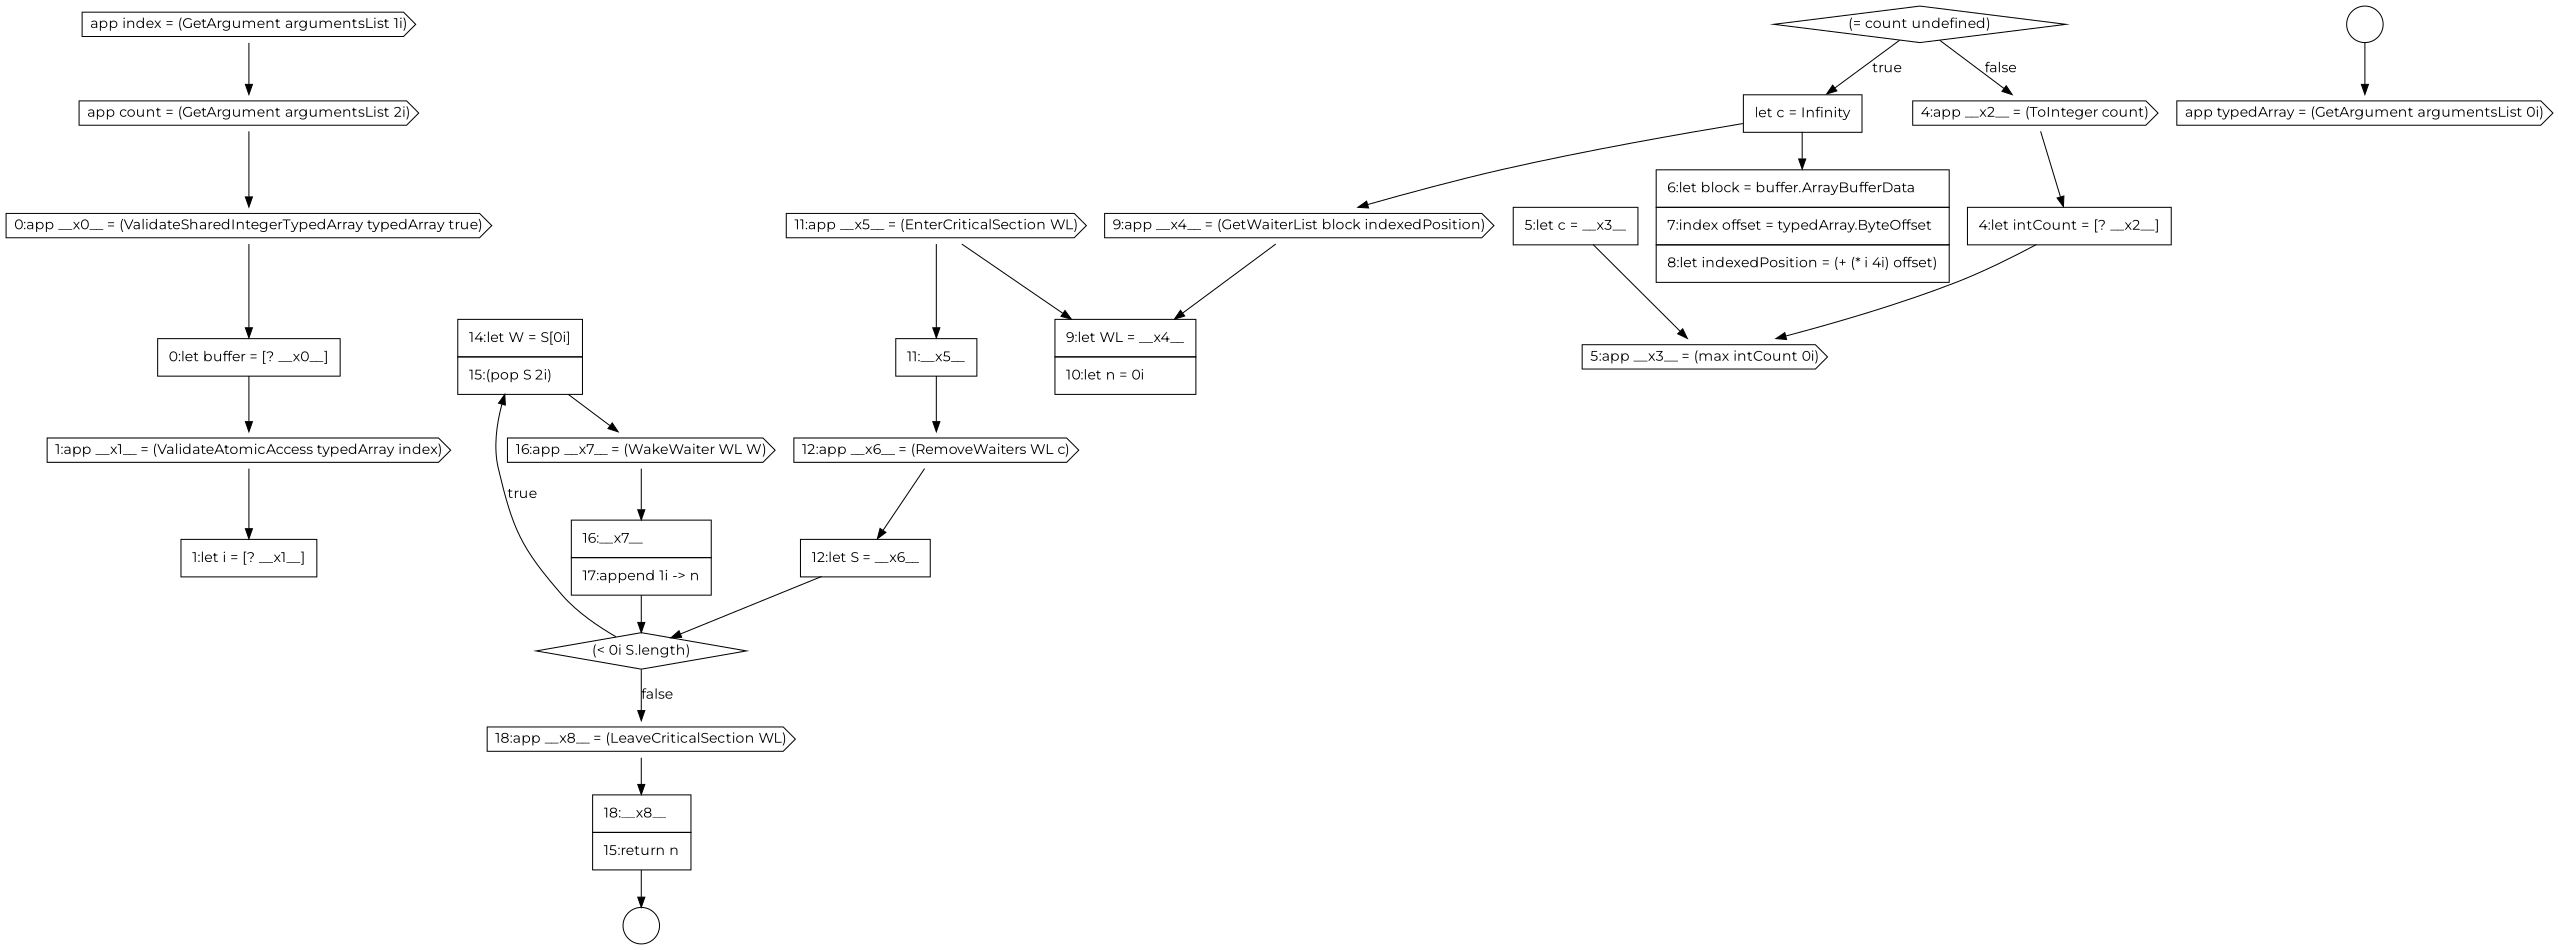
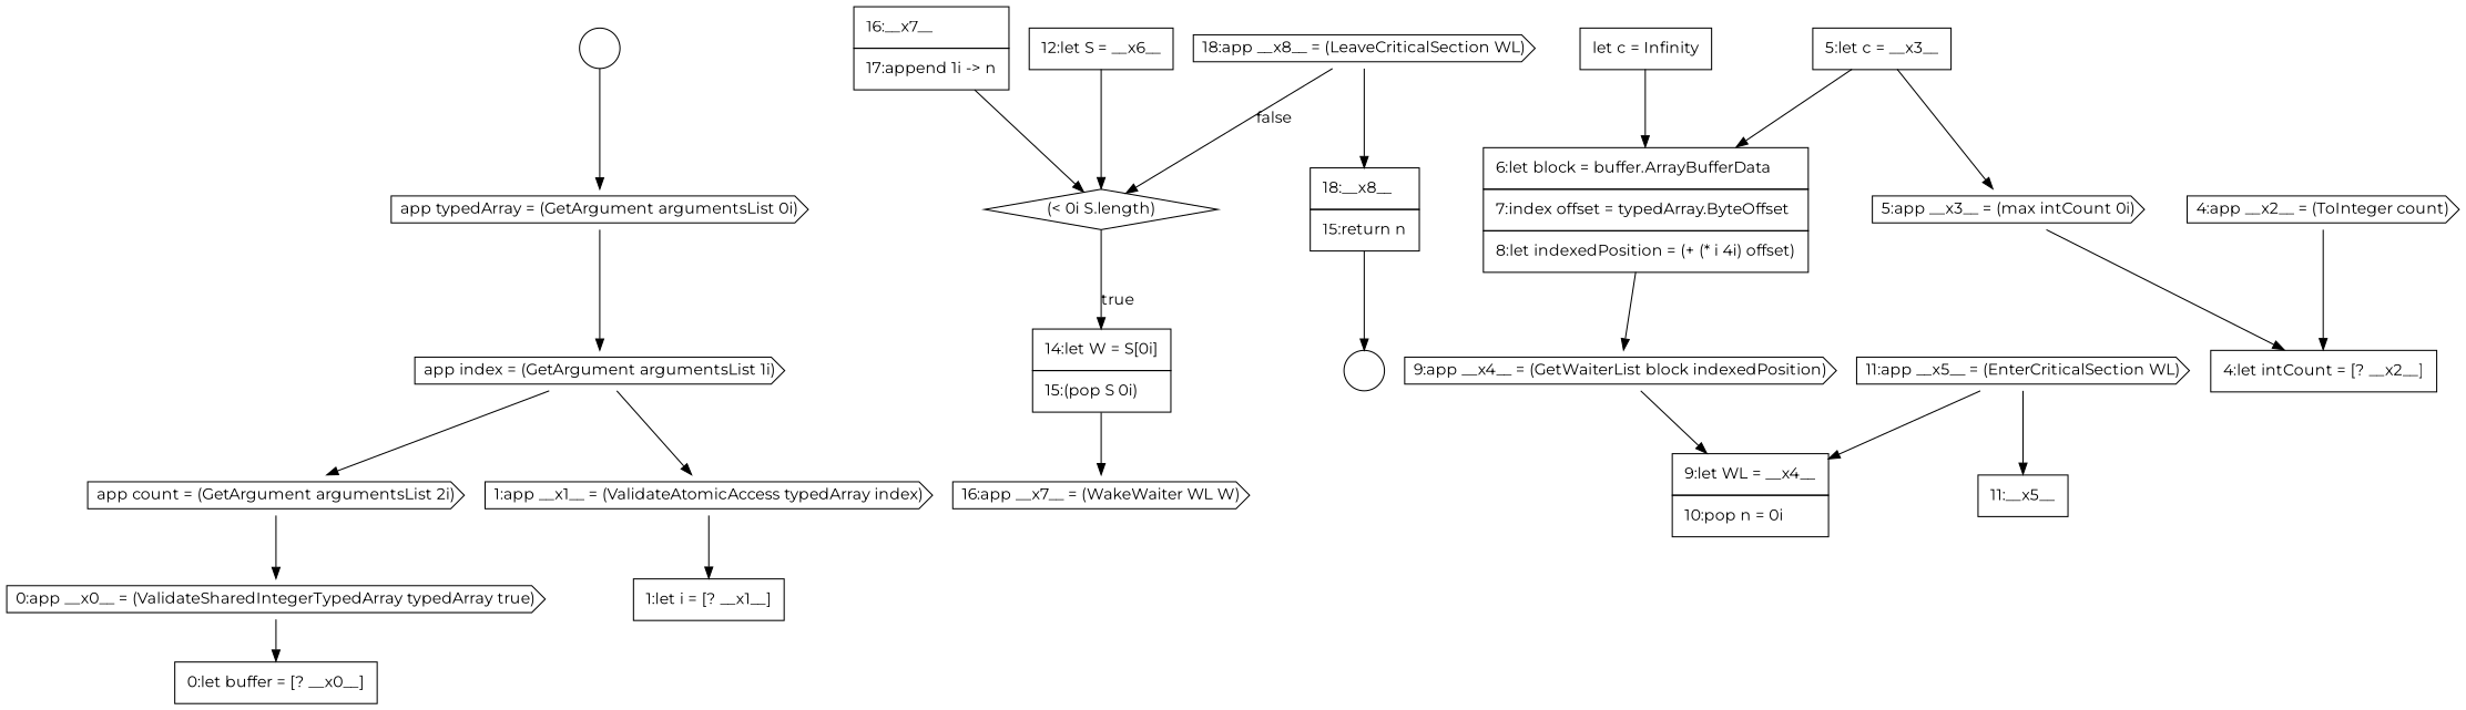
  digraph {
    fontname=Montserrat
    node [color=black fillcolor=white fontname=Montserrat shape=cds style=filled]
    edge [color=black fontname=Montserrat]
    n1 [label=<<font color="black">app count = (GetArgument argumentsList 2i)</font>>]
    n2 [label=<<font color="black">0:app __x0__ = (ValidateSharedIntegerTypedArray typedArray true)</font>>]
    n3 [label=<<font color="black">     <table border="0" cellborder="1" cellspacing="0" cellpadding="10">       <tr><td align="left">0:let buffer = [? __x0__]</td></tr>     </table>   </font>> margin=0 shape=none]
-   n4 [label=<<font color="black">     <table border="0" cellborder="1" cellspacing="0" cellpadding="10">       <tr><td align="left">14:let W = S[0i]</td></tr>       <tr><td align="left">15:(pop S 2i)</td></tr>     </table>   </font>> margin=0 shape=none]
+   n4 [label=<<font color="black">     <table border="0" cellborder="1" cellspacing="0" cellpadding="10">       <tr><td align="left">14:let W = S[0i]</td></tr>       <tr><td align="left">15:(pop S 0i)</td></tr>     </table>   </font>> margin=0 shape=none]
    n5 [label=<<font color="black">16:app __x7__ = (WakeWaiter WL W)</font>>]
    n6 [label=<<font color="black">     <table border="0" cellborder="1" cellspacing="0" cellpadding="10">       <tr><td align="left">16:__x7__</td></tr>       <tr><td align="left">17:append 1i -&gt; n</td></tr>     </table>   </font>> margin=0 shape=none]
    n7 [label=<<font color="black">     <table border="0" cellborder="1" cellspacing="0" cellpadding="10">       <tr><td align="left">6:let block = buffer.ArrayBufferData</td></tr>       <tr><td align="left">7:index offset = typedArray.ByteOffset</td></tr>       <tr><td align="left">8:let indexedPosition = (+ (* i 4i) offset)</td></tr>     </table>   </font>> margin=0 shape=none]
    n8 [label=<<font color="black">9:app __x4__ = (GetWaiterList block indexedPosition)</font>>]
-   n9 [label=<<font color="black">     <table border="0" cellborder="1" cellspacing="0" cellpadding="10">       <tr><td align="left">9:let WL = __x4__</td></tr>       <tr><td align="left">10:let n = 0i</td></tr>     </table>   </font>> margin=0 shape=none]
+   n9 [label=<<font color="black">     <table border="0" cellborder="1" cellspacing="0" cellpadding="10">       <tr><td align="left">9:let WL = __x4__</td></tr>       <tr><td align="left">10:pop n = 0i</td></tr>     </table>   </font>> margin=0 shape=none]
    n10 [label=" " shape=circle]
    n11 [label=<<font color="black">app typedArray = (GetArgument argumentsList 0i)</font>>]
    n12 [label=<<font color="black">app index = (GetArgument argumentsList 1i)</font>>]
    n13 [label=<<font color="black">     <table border="0" cellborder="1" cellspacing="0" cellpadding="10">       <tr><td align="left">4:let intCount = [? __x2__]</td></tr>     </table>   </font>> margin=0 shape=none]
    n14 [label=<<font color="black">5:app __x3__ = (max intCount 0i)</font>>]
    n15 [label=<<font color="black">18:app __x8__ = (LeaveCriticalSection WL)</font>>]
    n16 [label=<<font color="black">     <table border="0" cellborder="1" cellspacing="0" cellpadding="10">       <tr><td align="left">18:__x8__</td></tr>       <tr><td align="left">15:return n</td></tr>     </table>   </font>> margin=0 shape=none]
    n17 [label=" " shape=circle]
    n18 [label=<<font color="black">     <table border="0" cellborder="1" cellspacing="0" cellpadding="10">       <tr><td align="left">12:let S = __x6__</td></tr>     </table>   </font>> margin=0 shape=none]
    n19 [label=<<font color="black">(&lt; 0i S.length)</font>> shape=diamond]
    n20 [label=<<font color="black">1:app __x1__ = (ValidateAtomicAccess typedArray index)</font>>]
    n21 [label=<<font color="black">     <table border="0" cellborder="1" cellspacing="0" cellpadding="10">       <tr><td align="left">1:let i = [? __x1__]</td></tr>     </table>   </font>> margin=0 shape=none]
-   n22 [label=<<font color="black">(= count undefined)</font>> shape=diamond]
    n23 [label=<<font color="black">4:app __x2__ = (ToInteger count)</font>>]
    n24 [label=<<font color="black">     <table border="0" cellborder="1" cellspacing="0" cellpadding="10">       <tr><td align="left">let c = Infinity</td></tr>     </table>   </font>> margin=0 shape=none]
    n25 [label=<<font color="black">     <table border="0" cellborder="1" cellspacing="0" cellpadding="10">       <tr><td align="left">5:let c = __x3__</td></tr>     </table>   </font>> margin=0 shape=none]
    n26 [label=<<font color="black">     <table border="0" cellborder="1" cellspacing="0" cellpadding="10">       <tr><td align="left">11:__x5__</td></tr>     </table>   </font>> margin=0 shape=none]
-   n27 [label=<<font color="black">12:app __x6__ = (RemoveWaiters WL c)</font>>]
    n28 [label=<<font color="black">11:app __x5__ = (EnterCriticalSection WL)</font>>]
    n1 -> n2
    n2 -> n3
-   n3 -> n20
+   n12 -> n20
    n4 -> n5
-   n5 -> n6
    n6 -> n19
-   n24 -> n8
+   n7 -> n8
    n8 -> n9
    n10 -> n11
+   n11 -> n12
    n12 -> n1
-   n13 -> n14
+   n14 -> n13
    n15 -> n16
    n16 -> n17
    n18 -> n19
    n19 -> n4 [label=<<font color="black">true</font>>]
-   n19 -> n15 [label=<<font color="black">false</font>>]
+   n15 -> n19 [label=<<font color="black">false</font>>]
    n20 -> n21
-   n22 -> n23 [label=<<font color="black">false</font>>]
-   n22 -> n24 [label=<<font color="black">true</font>>]
    n23 -> n13
    n24 -> n7
+   n25 -> n7
    n25 -> n14
-   n26 -> n27
-   n27 -> n18
    n28 -> n9
    n28 -> n26
  }
